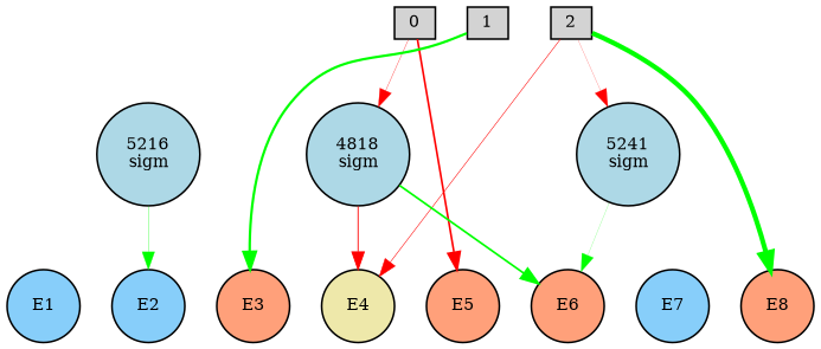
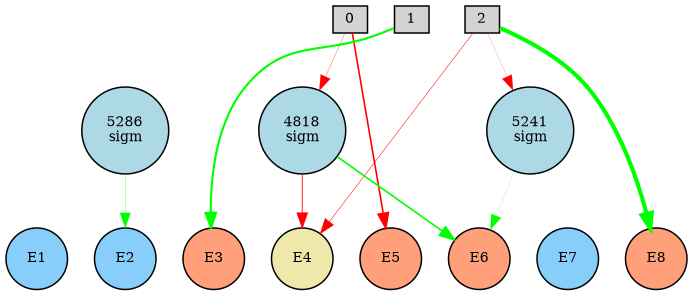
  digraph {
    node [fillcolor=lightsalmon fontsize=9 shape=circle style=filled]
    edge [style=solid]
    0 [fillcolor=lightgray height=0.2 shape=box width=0.2]
    1 [fillcolor=lightgray height=0.2 shape=box width=0.2]
    2 [fillcolor=lightgray height=0.2 shape=box width=0.2]
    E1 [fillcolor=lightskyblue height=0.2 width=0.2]
    E2 [fillcolor=lightskyblue height=0.2 width=0.2]
    E3 [height=0.2 width=0.2]
    E4 [fillcolor=palegoldenrod height=0.2 width=0.2]
    E5 [height=0.2 width=0.2]
    E6 [height=0.2 width=0.2]
    E7 [fillcolor=lightskyblue height=0.2 width=0.2]
    E8 [height=0.2 width=0.2]
    n12 [fillcolor=lightblue height=0.2 label="4818\nsigm" width=0.2]
    n13 [fillcolor=lightblue height=0.2 label="5241\nsigm" width=0.2]
-   n14 [fillcolor=lightblue height=0.2 label="5216\nsigm" width=0.2]
+   n14 [fillcolor=lightblue height=0.2 label="5286\nsigm" width=0.2]
    subgraph sub_1 {
      rank=source
      0
      1
      2
    }
    subgraph sub_2 {
      rank=sink
      E1
      E2
      E3
      E4
      E5
      E6
      E7
      E8
    }
    0 -> 1 [style=invis]
    0 -> E5 [color=red penwidth=1.061756439878098]
    0 -> n12 [color=red penwidth=0.1996071271551142]
    1 -> 2 [style=invis]
    1 -> E3 [color=green penwidth=1.419686198319968]
    2 -> E4 [color=red penwidth=0.34711594968806636]
    2 -> E8 [color=green penwidth=2.737251025276993]
    2 -> n13 [color=red penwidth=0.11235469754205506]
    E1 -> E2 [style=invis]
    E2 -> E3 [style=invis]
    E3 -> E4 [style=invis]
    E4 -> E5 [style=invis]
    E5 -> E6 [style=invis]
    E6 -> E7 [style=invis]
    E7 -> E8 [style=invis]
    n12 -> E4 [color=red penwidth=0.5746673820829613]
    n12 -> E6 [color=green penwidth=1.0899730084383132]
    n13 -> E6 [color=green penwidth=0.10937102415143417]
    n14 -> E2 [color=green penwidth=0.20405636653188286]
  }
